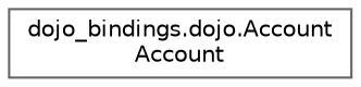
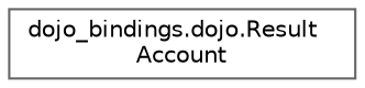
  digraph {
    rankdir=LR
-   n1 [color=grey40 fillcolor=white fontname=Helvetica fontsize=10 height=0.2 label="dojo_bindings.dojo.Account\lAccount" shape=box style=filled width=0.4]
+   n1 [color=grey40 fillcolor=white fontname=Helvetica fontsize=10 height=0.2 label="dojo_bindings.dojo.Result\lAccount" shape=box style=filled width=0.4]
  }
